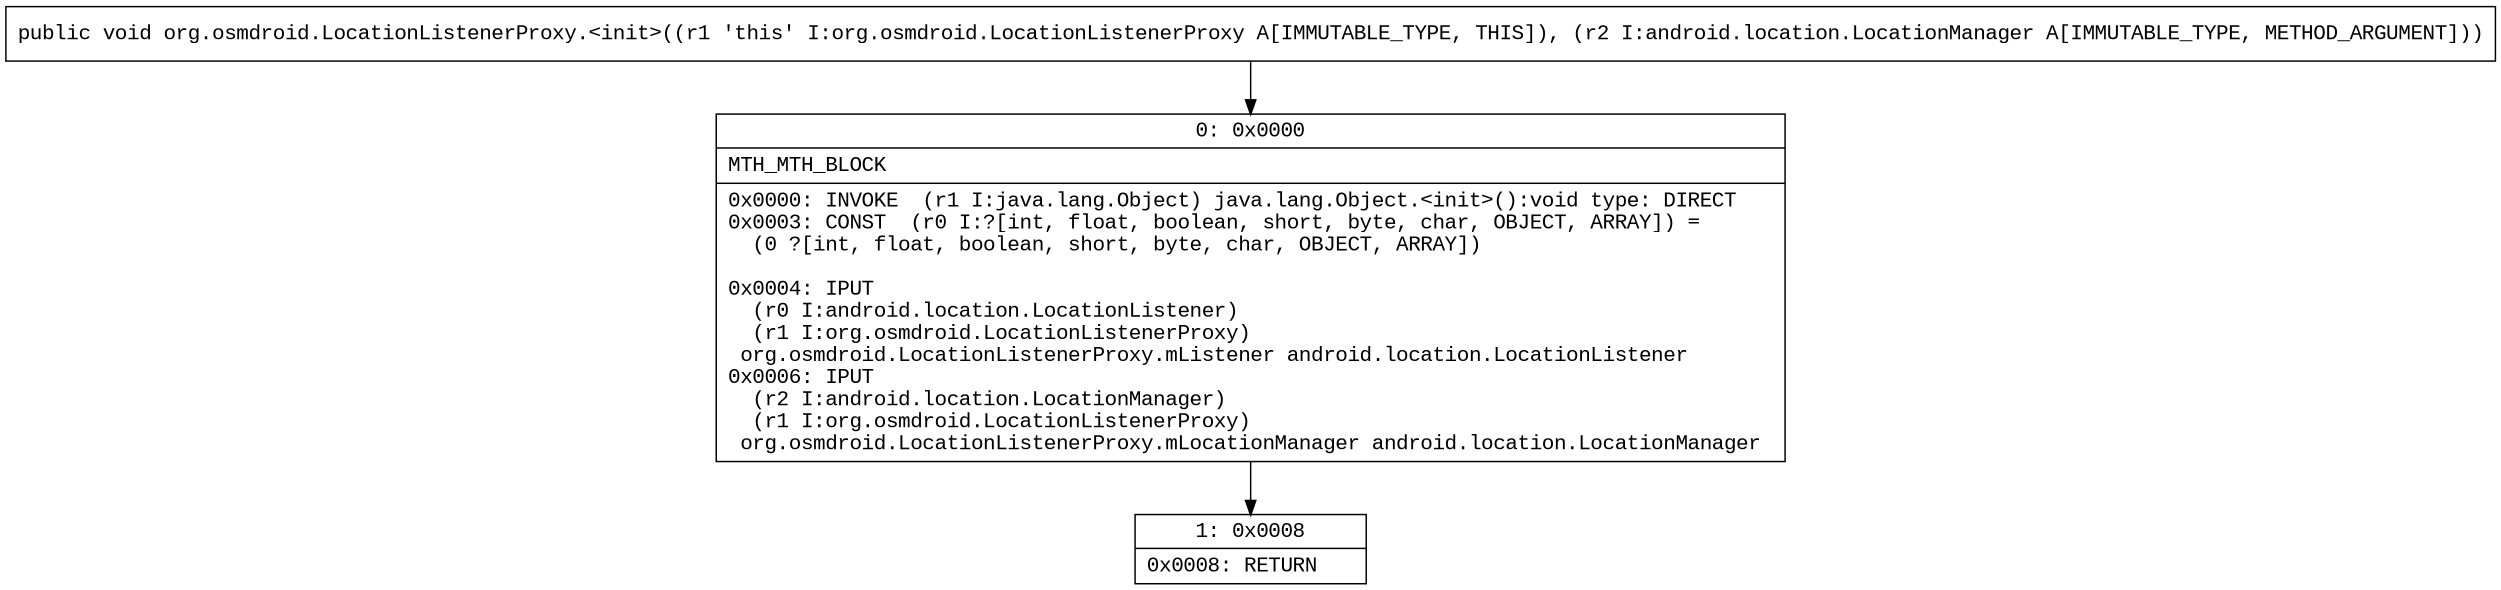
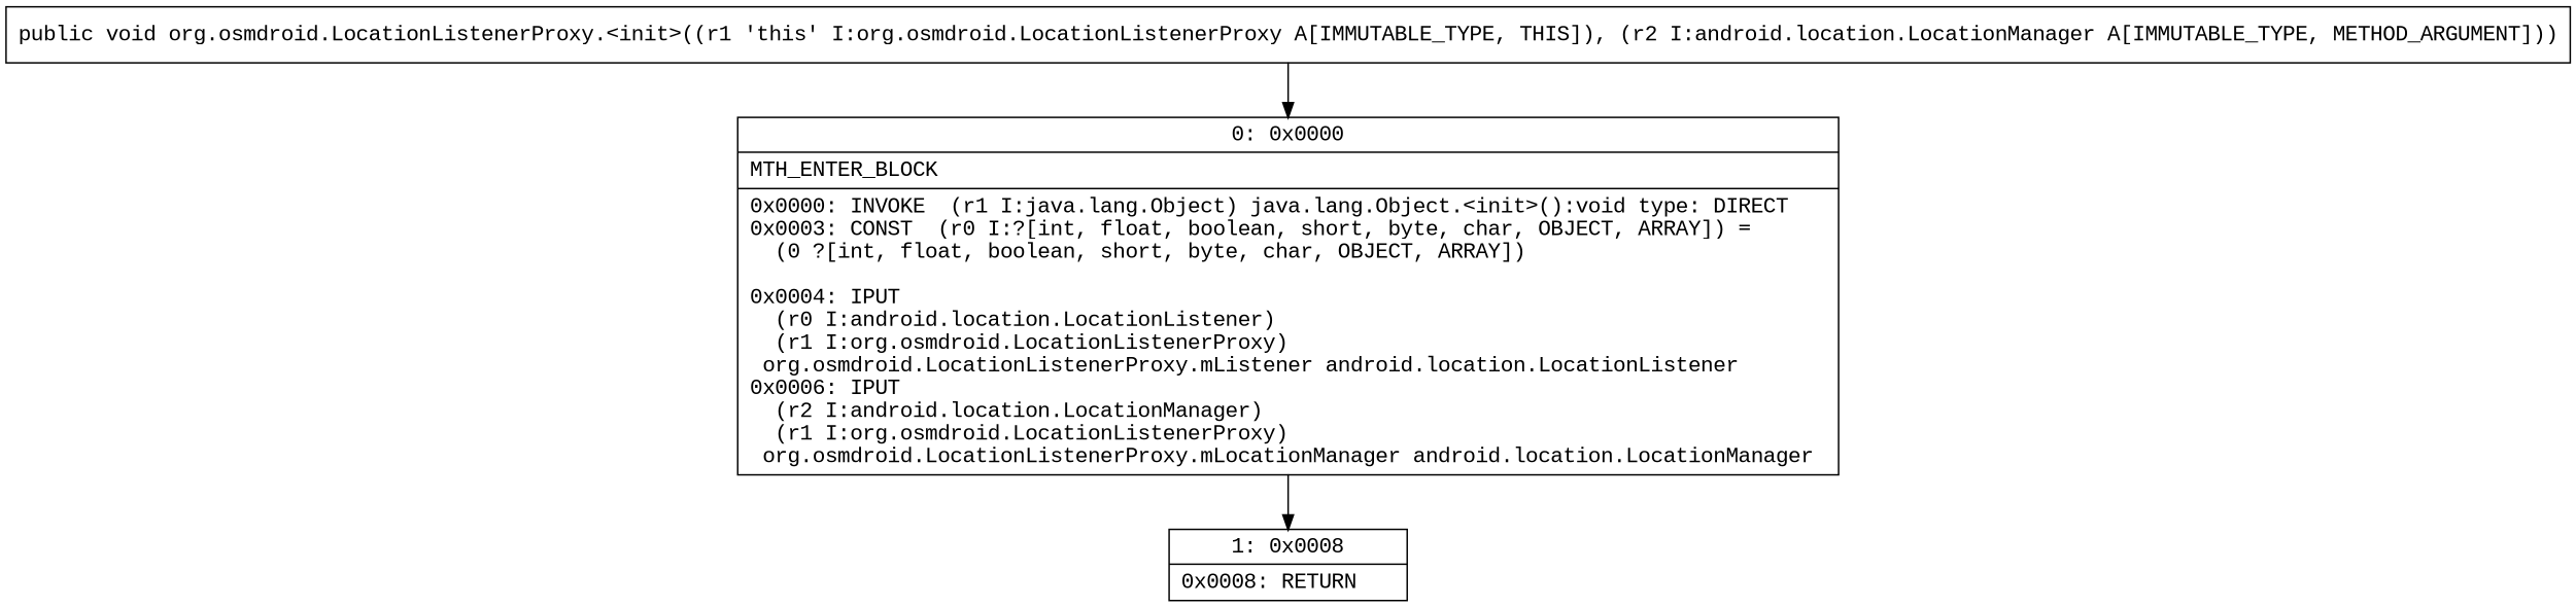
  digraph {
    fontname="Liberation Mono"
    node [shape=record fontname="Liberation Mono"]
    edge [fontname="Liberation Mono"]
-   n1 [label="{0\:\ 0x0000|MTH_MTH_BLOCK\l|0x0000: INVOKE  (r1 I:java.lang.Object) java.lang.Object.\<init\>():void type: DIRECT \l0x0003: CONST  (r0 I:?[int, float, boolean, short, byte, char, OBJECT, ARRAY]) = \l  (0 ?[int, float, boolean, short, byte, char, OBJECT, ARRAY])\l \l0x0004: IPUT  \l  (r0 I:android.location.LocationListener)\l  (r1 I:org.osmdroid.LocationListenerProxy)\l org.osmdroid.LocationListenerProxy.mListener android.location.LocationListener \l0x0006: IPUT  \l  (r2 I:android.location.LocationManager)\l  (r1 I:org.osmdroid.LocationListenerProxy)\l org.osmdroid.LocationListenerProxy.mLocationManager android.location.LocationManager \l}"]
+   n1 [label="{0\:\ 0x0000|MTH_ENTER_BLOCK\l|0x0000: INVOKE  (r1 I:java.lang.Object) java.lang.Object.\<init\>():void type: DIRECT \l0x0003: CONST  (r0 I:?[int, float, boolean, short, byte, char, OBJECT, ARRAY]) = \l  (0 ?[int, float, boolean, short, byte, char, OBJECT, ARRAY])\l \l0x0004: IPUT  \l  (r0 I:android.location.LocationListener)\l  (r1 I:org.osmdroid.LocationListenerProxy)\l org.osmdroid.LocationListenerProxy.mListener android.location.LocationListener \l0x0006: IPUT  \l  (r2 I:android.location.LocationManager)\l  (r1 I:org.osmdroid.LocationListenerProxy)\l org.osmdroid.LocationListenerProxy.mLocationManager android.location.LocationManager \l}"]
    n2 [label="{1\:\ 0x0008|0x0008: RETURN   \l}"]
    n3 [label="{public void org.osmdroid.LocationListenerProxy.\<init\>((r1 'this' I:org.osmdroid.LocationListenerProxy A[IMMUTABLE_TYPE, THIS]), (r2 I:android.location.LocationManager A[IMMUTABLE_TYPE, METHOD_ARGUMENT])) }"]
    n1 -> n2
    n3 -> n1
  }
